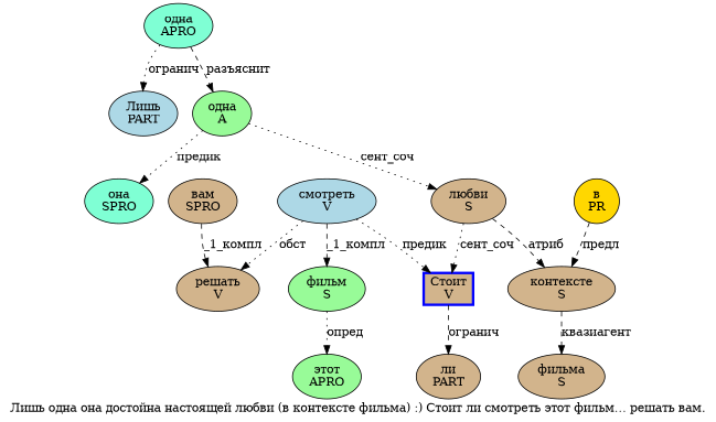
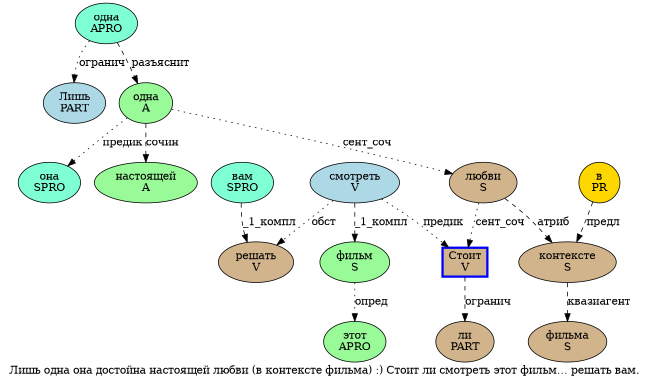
  digraph {
    label="Лишь одна она достойна настоящей любви (в контексте фильма) :) Стоит ли смотреть этот фильм… решать вам."
    node [fillcolor=tan penwidth=1 shape=ellipse style=filled]
    edge [style=dashed]
    n1 [fillcolor=lightblue label="Лишь\nPART"]
    n2 [fillcolor=aquamarine label="одна\nAPRO"]
    n3 [fillcolor=palegreen label="одна\nA"]
    n4 [fillcolor=aquamarine label="она\nSPRO"]
+   n5 [fillcolor=palegreen label="настоящей\nA"]
    n6 [label="любви\nS"]
    n7 [color=blue label="Стоит\nV" penwidth=3 shape=box]
    n8 [label="контексте\nS"]
    n9 [fillcolor=gold label="в\nPR"]
    n10 [label="ли\nPART"]
    n11 [label="фильма\nS"]
    n12 [fillcolor=lightblue label="смотреть\nV"]
    n13 [fillcolor=palegreen label="фильм\nS"]
    n14 [label="решать\nV"]
    n15 [fillcolor=palegreen label="этот\nAPRO"]
-   n16 [label="вам\nSPRO"]
+   n16 [fillcolor=aquamarine label="вам\nSPRO"]
    n2 -> n1 [label="огранич" style=dotted]
    n2 -> n3 [label="разъяснит"]
    n3 -> n4 [label="предик" style=dotted]
+   n3 -> n5 [label="сочин"]
    n3 -> n6 [label="сент_соч" style=dotted]
    n6 -> n7 [label="сент_соч" style=dotted]
    n6 -> n8 [label="атриб"]
    n7 -> n10 [label="огранич"]
    n8 -> n11 [label="квазиагент"]
    n9 -> n8 [label="предл"]
    n12 -> n7 [label="предик" style=dotted]
    n12 -> n13 [label="_1_компл"]
    n12 -> n14 [label="обст" style=dotted]
    n13 -> n15 [label="опред" style=dotted]
    n16 -> n14 [label="_1_компл"]
  }
